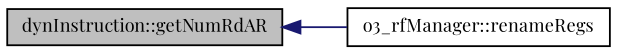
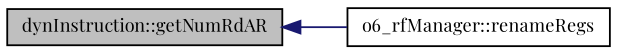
  digraph {
    rankdir=LR
    fontname="Playfair Display"
    node [color=black fontname="Playfair Display" fontsize=10 shape=record style=filled]
    n1 [fillcolor=grey75 fontcolor=black height=0.2 label="dynInstruction::getNumRdAR" width=0.4]
-   n2 [fillcolor=white height=0.2 label="o3_rfManager::renameRegs" width=0.4]
+   n2 [fillcolor=white height=0.2 label="o6_rfManager::renameRegs" width=0.4]
    n1 -> n2 [color=midnightblue dir=back fontname="Playfair Display" fontsize=10 labelfontname=Helvetica labelfontsize=10 style=solid]
  }
